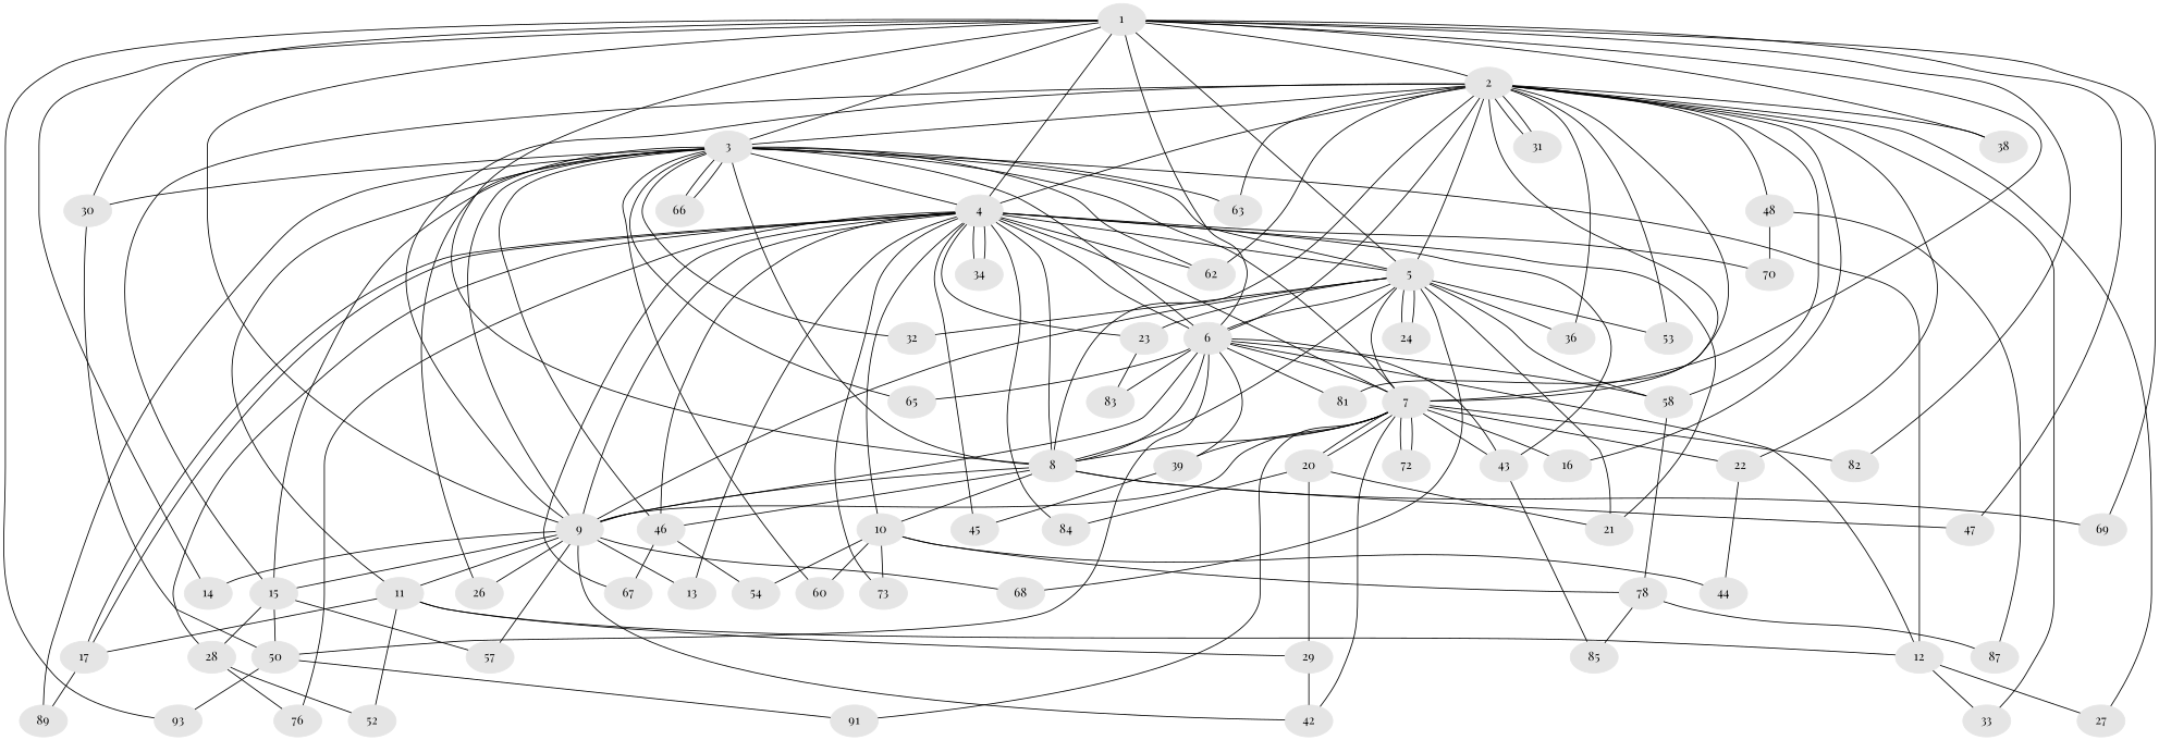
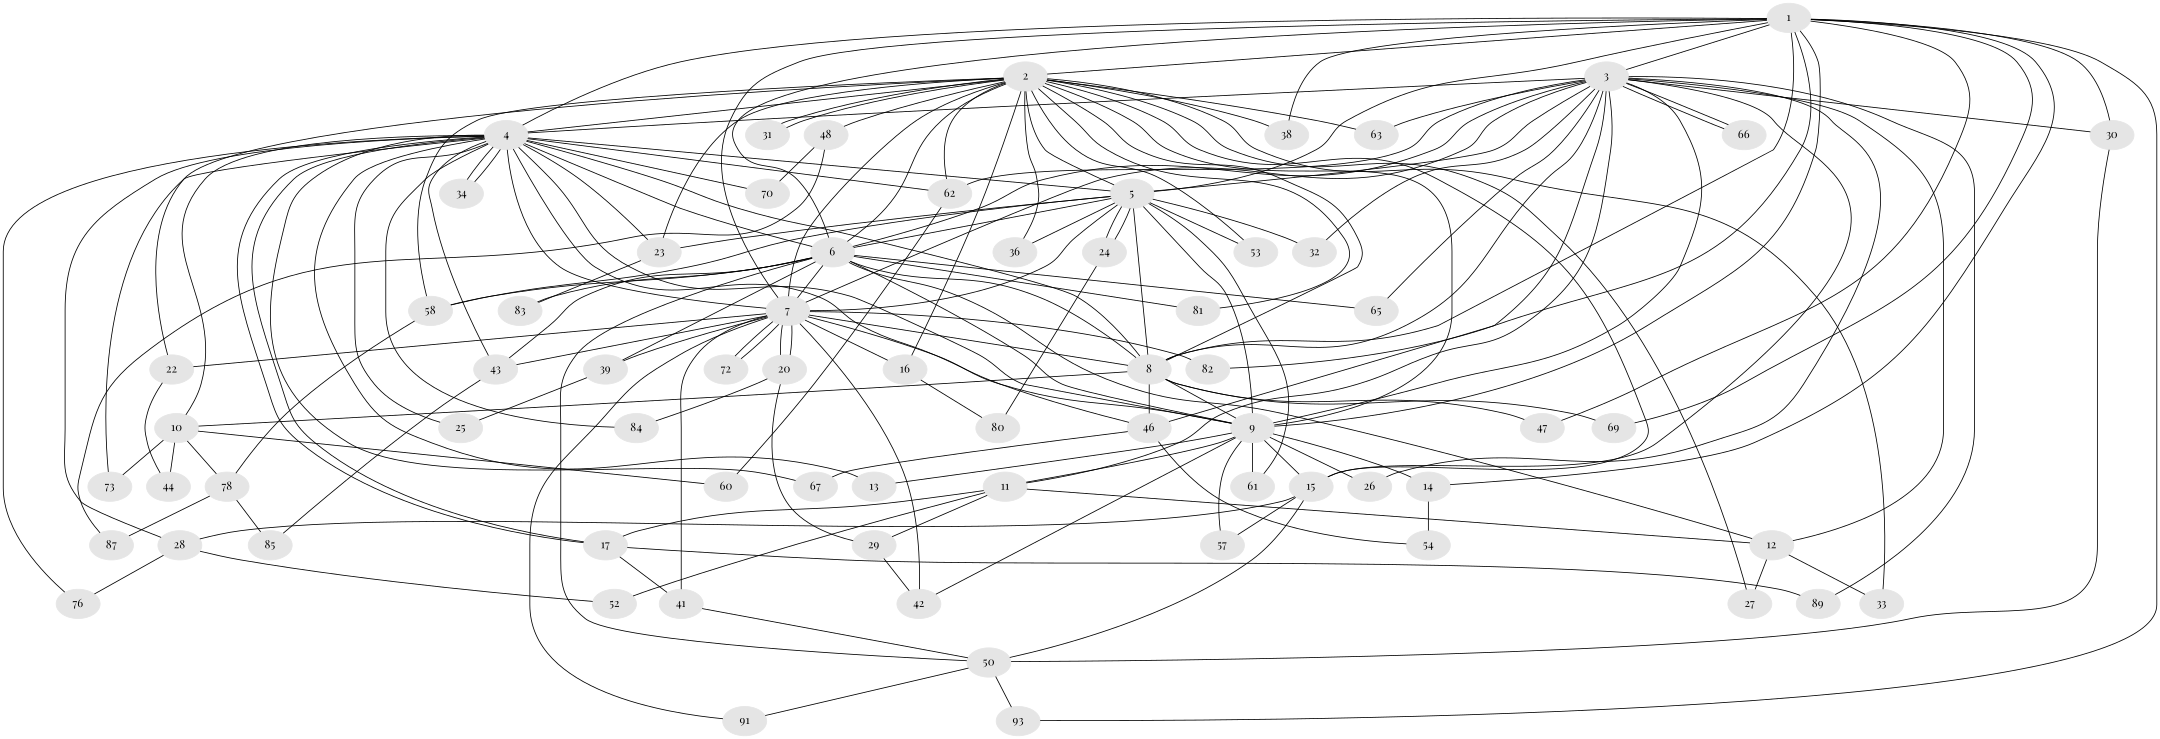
  graph {
    fontname="Playfair Display"
    node [color=gray90 fontname="Playfair Display" style=filled]
    edge [fontname="Playfair Display"]
    1 [super="+35"]
    2 [super="+94"]
    3 [super="+55"]
    4 [super="+64"]
    5 [super="+10"]
    6 [super="+19"]
    7 [super="+92"]
    8 [super="+51"]
    9 [super="+90"]
    14
    30 [super="+88"]
    38
    47
    69
    82
    93
    15 [super="+74"]
    16
    22
    27
    31
    33
    36
    48
    53
    58 [super="+71"]
    62 [super="+68"]
    63
    81
    11
    12 [super="+56"]
    26
    32
    46 [super="+79"]
    60
    65
    66
    89
    13
    17 [super="+40"]
    n41 [label=10 super="+59"]
-   21
    23
    28
    34
    43 [super="+49"]
-   45
+   45 [label=25]
    67
    70
    73
    76
    84
    24 [super="+25"]
-   61 [label=68]
+   61
    39
    50 [super="+77"]
    83
    20 [super="+75"]
+   41
    42 [super="+86"]
    72
    91
    57
+   80
    44
    87
    78
    29
    52
    54
    85
    1 -- 2
    1 -- 3
    1 -- 4
    1 -- 5 [weight=2]
    1 -- 6
    1 -- 7
    1 -- 8
    1 -- 9
    1 -- 14
    1 -- 30 [weight=2]
    1 -- 38
    1 -- 47
    1 -- 69
    1 -- 82
    1 -- 93
-   2 -- 3
+   2 -- 23
    2 -- 4
    2 -- 5 [weight=2]
    2 -- 6
    2 -- 7
    2 -- 8
    2 -- 9 [weight=2]
    2 -- 38
    2 -- 15
    2 -- 16
    2 -- 22
    2 -- 27
    2 -- 31
    2 -- 31
    2 -- 33
    2 -- 36
    2 -- 48
    2 -- 53
    2 -- 58
    2 -- 62
    2 -- 63
    2 -- 81
    3 -- 4
    3 -- 5 [weight=3]
    3 -- 6
    3 -- 7 [weight=2]
    3 -- 8 [weight=2]
    3 -- 9
    3 -- 30
    3 -- 15
    3 -- 62
    3 -- 63
    3 -- 11
    3 -- 12
    3 -- 26
    3 -- 32
    3 -- 46
-   3 -- 60
+   62 -- 60
    3 -- 65
    3 -- 66
    3 -- 66
    3 -- 89
    4 -- 5 [weight=2]
    4 -- 6
    4 -- 7 [weight=2]
    4 -- 8
    4 -- 9
    4 -- 62
    4 -- 46
    4 -- 13
    4 -- 17
    4 -- 17
    4 -- n41
-   4 -- 21
    4 -- 23
    4 -- 28
    4 -- 34
    4 -- 34
    4 -- 43
    4 -- 45
    4 -- 67
    4 -- 70
    4 -- 73
    4 -- 76
    4 -- 84
    5 -- 6 [weight=2]
    5 -- 7 [weight=2]
    5 -- 8 [weight=2]
    5 -- 9 [weight=2]
    5 -- 36
    5 -- 53
    5 -- 58
    5 -- 32
-   5 -- 21
    5 -- 23
    5 -- 24
    5 -- 24
    5 -- 61
    6 -- 7 [weight=2]
    6 -- 8
    6 -- 9
    6 -- 58
    6 -- 81
    6 -- 12
    6 -- 65
    6 -- 43
    6 -- 39
    6 -- 50
    6 -- 83
    7 -- 8
    7 -- 9 [weight=2]
    7 -- 82
    7 -- 16
    7 -- 22
    7 -- 43
    7 -- 39
    7 -- 20
    7 -- 20
+   7 -- 41
    7 -- 42
    7 -- 72
    7 -- 72
    7 -- 91
    8 -- 9
    8 -- 47
    8 -- 69
    8 -- 46
    8 -- n41
    9 -- 14
    9 -- 15
    9 -- 11
    9 -- 26
    9 -- 13
    9 -- 61
    9 -- 42
    9 -- 57
    30 -- 50
    15 -- 28
    15 -- 50
    15 -- 57
+   16 -- 80
    22 -- 44
    48 -- 70
    48 -- 87
    58 -- 78
    11 -- 12
    11 -- 17
    11 -- 29
    11 -- 52
    12 -- 27
    12 -- 33
    46 -- 67
    46 -- 54
    17 -- 89
+   17 -- 41
    n41 -- 60
    n41 -- 73
    n41 -- 44
    n41 -- 78
-   n41 -- 54 [weight=2]
+   14 -- 54 [weight=2]
    23 -- 83
    28 -- 76
    28 -- 52
    43 -- 85
+   24 -- 80
    39 -- 45
    50 -- 93
    50 -- 91
-   20 -- 21
    20 -- 84
    20 -- 29
+   41 -- 50
    78 -- 87
    78 -- 85
    29 -- 42
  }
